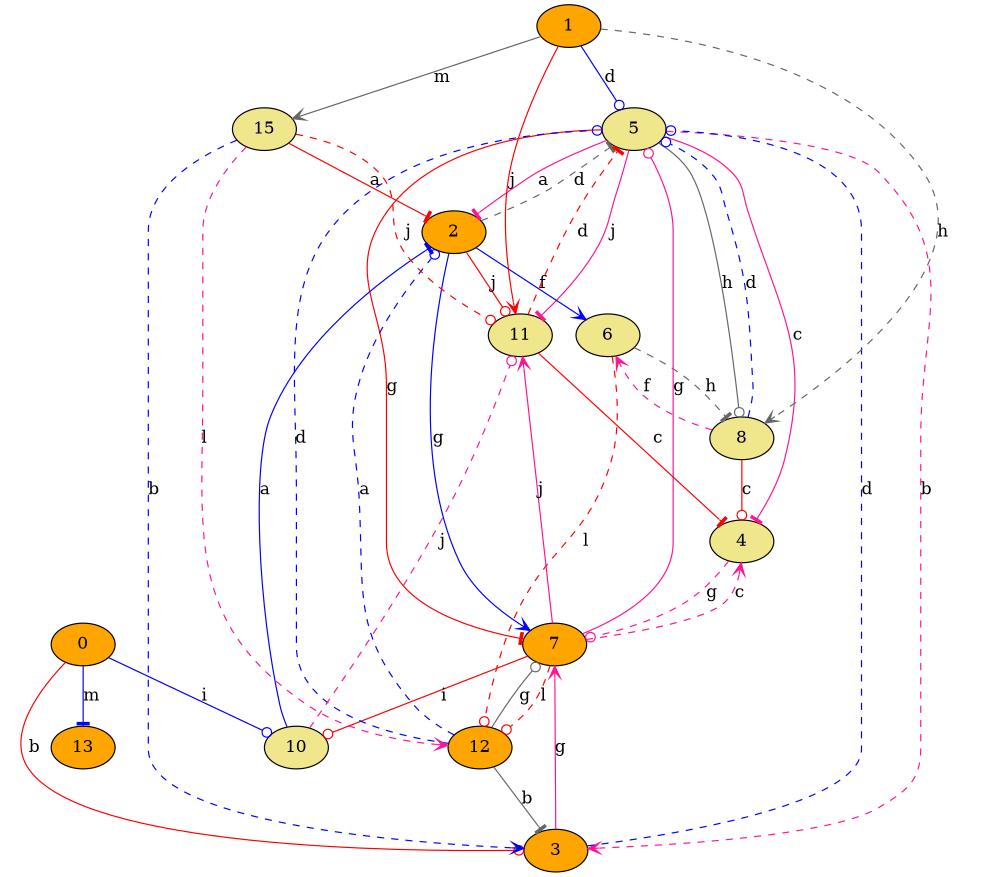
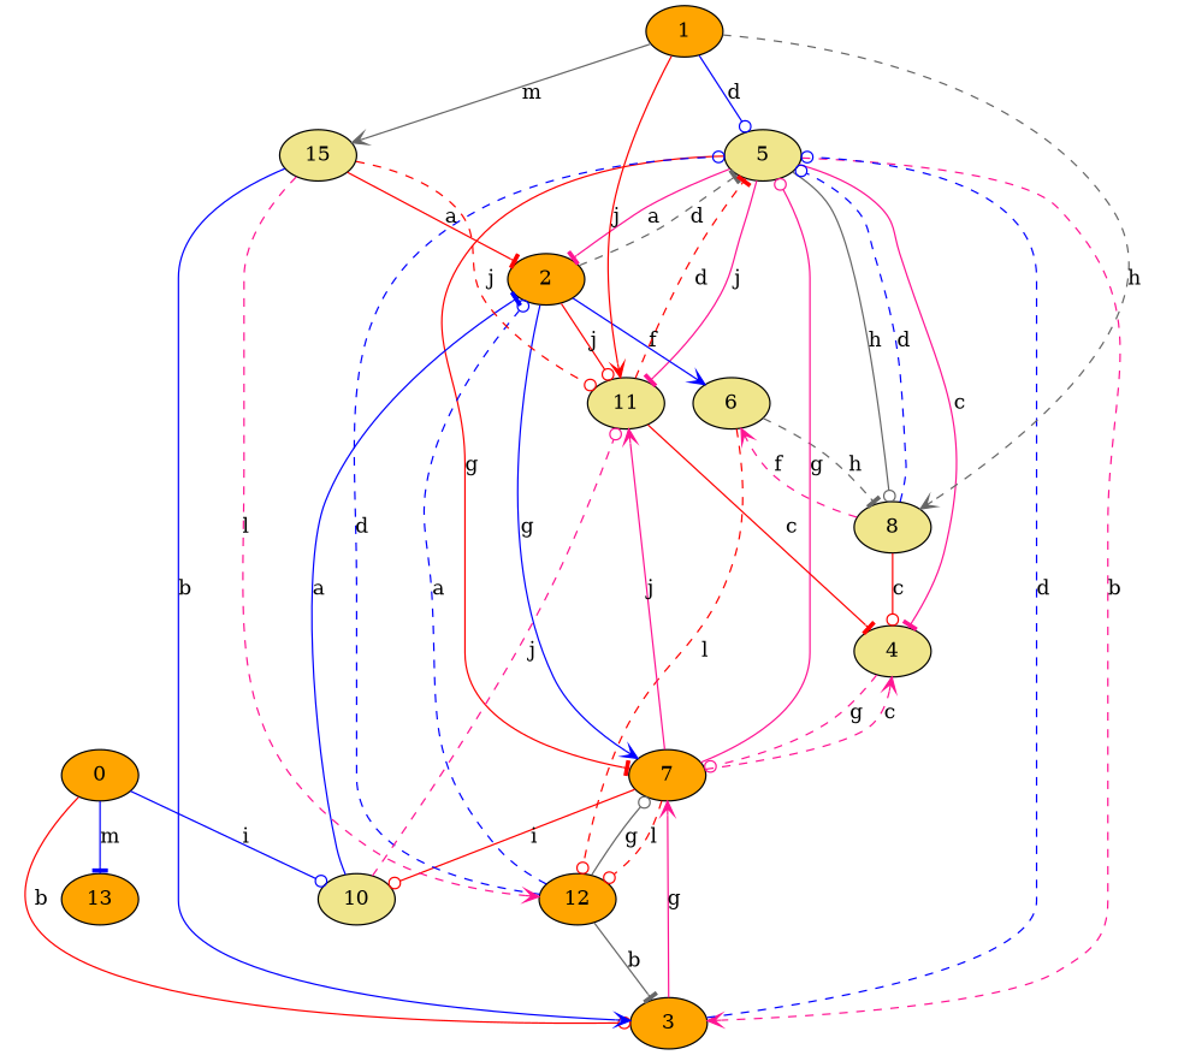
  strict digraph {
    node [fillcolor=khaki style=filled]
    edge [arrowhead=odot color=deeppink style=solid]
    5
    2 [fillcolor=orange]
    6
    7 [fillcolor=orange]
    11
    3 [fillcolor=orange]
    4
    8
    12 [fillcolor=orange]
    10
    0 [fillcolor=orange]
    13 [fillcolor=orange]
    1 [fillcolor=orange]
    15
    5 -> 2 [arrowhead=tee label=a]
    5 -> 7 [arrowhead=tee color=red label=g]
    5 -> 11 [arrowhead=tee label=j]
    5 -> 3 [arrowhead=vee label=b style=dashed]
    5 -> 4 [arrowhead=tee label=c]
    5 -> 8 [color=gray40 label=h]
    2 -> 5 [arrowhead=tee color=gray40 label=d style=dashed]
    2 -> 6 [arrowhead=vee color=blue label=f]
    2 -> 7 [arrowhead=vee color=blue label=g]
    2 -> 11 [color=red label=j]
    6 -> 8 [arrowhead=tee color=gray40 label=h style=dashed]
    6 -> 12 [color=red label=l style=dashed]
    7 -> 5 [label=g]
    7 -> 11 [arrowhead=vee label=j]
    7 -> 4 [arrowhead=vee label=c style=dashed]
    7 -> 12 [color=red label=l style=dashed]
    7 -> 10 [color=red label=i]
    11 -> 5 [arrowhead=tee color=red label=d style=dashed]
    11 -> 4 [arrowhead=tee color=red label=c]
    3 -> 5 [color=blue label=d style=dashed]
    3 -> 7 [arrowhead=vee label=g]
    4 -> 7 [label=g style=dashed]
    8 -> 5 [color=blue label=d style=dashed]
    8 -> 6 [arrowhead=vee label=f style=dashed]
    8 -> 4 [color=red label=c]
    12 -> 5 [color=blue label=d style=dashed]
    12 -> 2 [color=blue label=a style=dashed]
    12 -> 7 [color=gray40 label=g]
    12 -> 3 [arrowhead=tee color=gray40 label=b]
    10 -> 2 [arrowhead=tee color=blue label=a]
    10 -> 11 [label=j style=dashed]
    0 -> 3 [color=red label=b]
    0 -> 10 [color=blue label=i]
    0 -> 13 [arrowhead=tee color=blue label=m]
    1 -> 5 [color=blue label=d]
    1 -> 11 [arrowhead=vee color=red label=j]
    1 -> 8 [arrowhead=vee color=gray40 label=h style=dashed]
    1 -> 15 [arrowhead=vee color=gray40 label=m]
    15 -> 2 [arrowhead=tee color=red label=a]
    15 -> 11 [color=red label=j style=dashed]
-   15 -> 3 [arrowhead=vee color=blue label=b style=dashed]
+   15 -> 3 [arrowhead=vee color=blue label=b]
    15 -> 12 [arrowhead=vee label=l style=dashed]
  }
